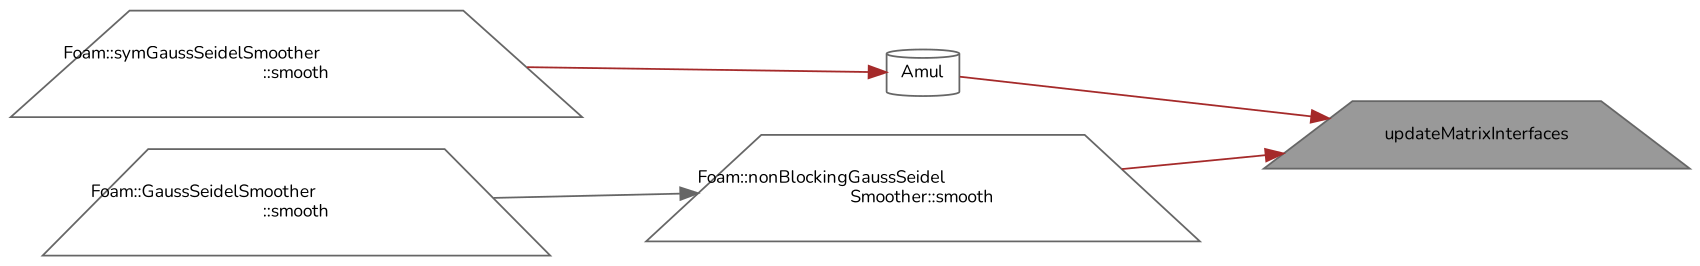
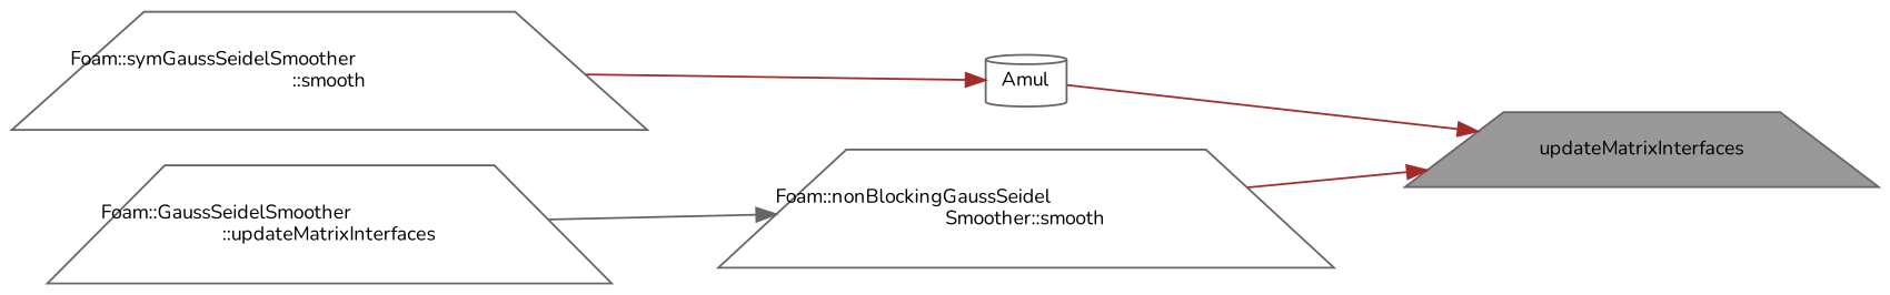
  digraph {
    fontname=Nunito
    rankdir=RL
    node [color=grey40 fillcolor=white fontname=Nunito fontsize=10 shape=trapezium style=filled]
    edge [color=brown dir=back fontname=Nunito fontsize=10 labelfontname=Helvetica labelfontsize=10 style=solid]
    n1 [color=gray40 fillcolor=grey60 fontcolor=black height=0.2 label=updateMatrixInterfaces width=0.4]
    n2 [height=0.2 label=Amul shape=cylinder width=0.4]
    n3 [height=0.2 label="Foam::nonBlockingGaussSeidel\lSmoother::smooth" width=0.4]
    n4 [height=0.2 label="Foam::symGaussSeidelSmoother\l::smooth" width=0.4]
-   n5 [height=0.2 label="Foam::GaussSeidelSmoother\l::smooth" width=0.4]
+   n5 [height=0.2 label="Foam::GaussSeidelSmoother\l::updateMatrixInterfaces" width=0.4]
    n1 -> n2
    n1 -> n3
    n2 -> n4
    n3 -> n5 [color=gray40]
  }
